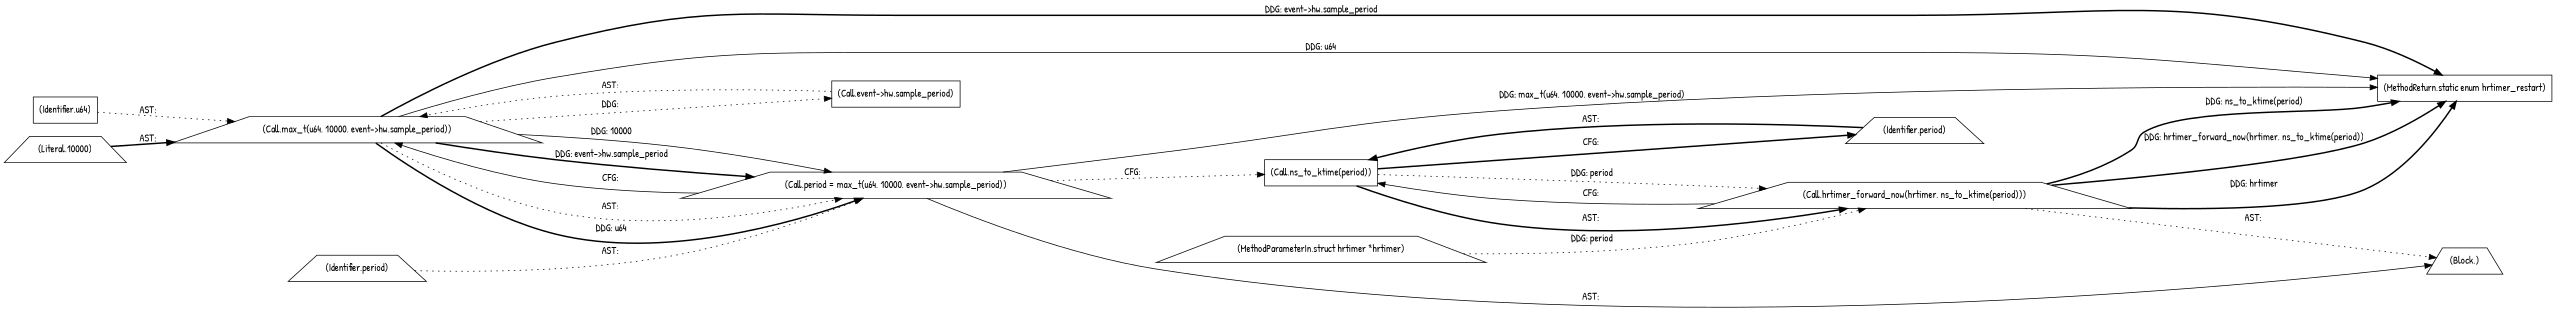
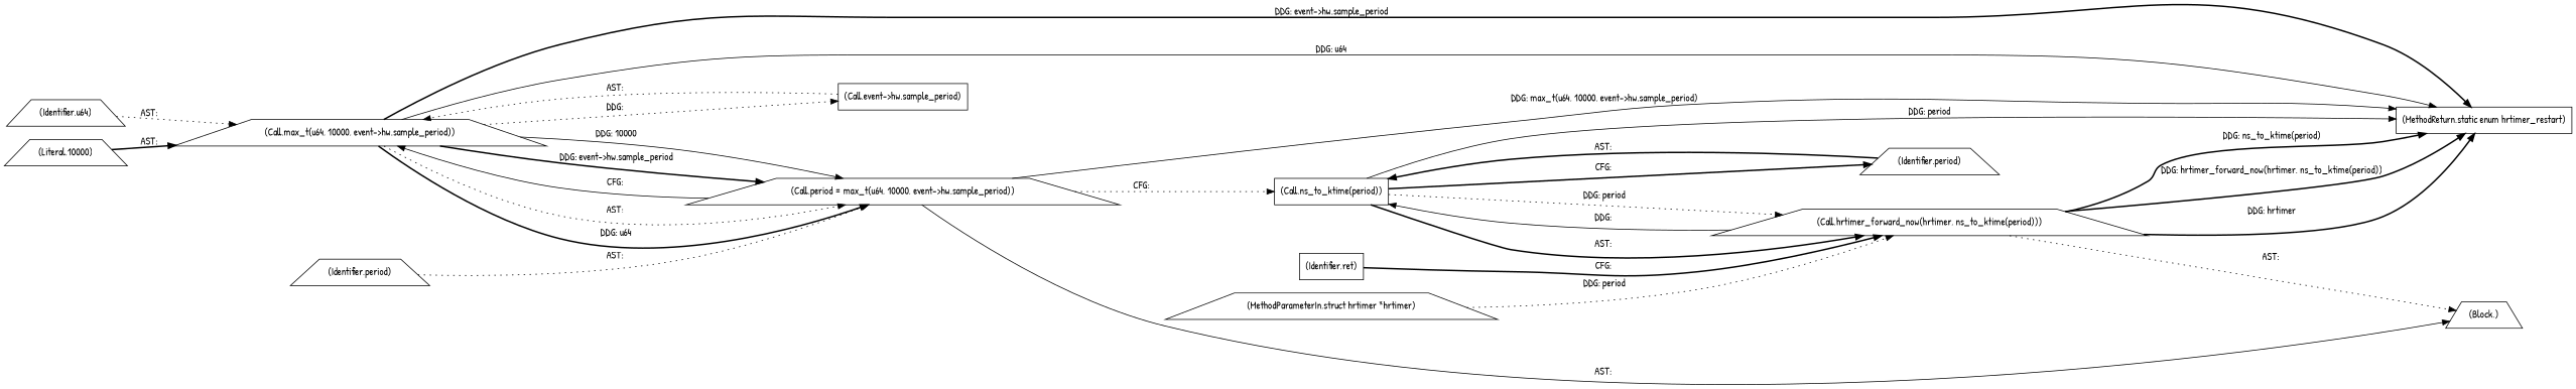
  digraph {
    fontname="Patrick Hand"
    rankdir=LR
    node [fontname="Patrick Hand" shape=trapezium]
    edge [fontname="Patrick Hand" style=bold]
    n1 [label="(Call,max_t(u64, 10000, event->hw.sample_period))"]
    n2 [label="(Call,period = max_t(u64, 10000, event->hw.sample_period))"]
    n3 [label="(MethodReturn,static enum hrtimer_restart)" shape=box]
    n4 [label="(Call,event->hw.sample_period)" shape=box]
    n5 [label="(Call,ns_to_ktime(period))" shape=box]
    n6 [label="(Block,)"]
    n7 [label="(Call,hrtimer_forward_now(hrtimer, ns_to_ktime(period)))"]
    n8 [label="(Identifier,period)"]
    n9 [label="(Identifier,period)"]
-   n10 [label="(Identifier,u64)" shape=box]
+   n10 [label="(Identifier,u64)"]
+   n11 [label="(Identifier,ret)" shape=box]
    n12 [label="(MethodParameterIn,struct hrtimer *hrtimer)"]
    n13 [label="(Literal,10000)"]
    n1 -> n2 [label="AST: " style=dotted]
    n1 -> n2 [label="DDG: u64"]
    n1 -> n2 [label="DDG: 10000" style=solid]
    n1 -> n2 [label="DDG: event->hw.sample_period"]
    n1 -> n3 [label="DDG: event->hw.sample_period"]
    n1 -> n3 [label="DDG: u64" style=solid]
    n1 -> n4 [label="DDG: " style=dotted]
    n2 -> n1 [label="CFG: " style=solid]
    n2 -> n3 [label="DDG: max_t(u64, 10000, event->hw.sample_period)" style=solid]
    n2 -> n5 [label="CFG: " style=dotted]
    n2 -> n6 [label="AST: " style=solid]
    n4 -> n1 [label="AST: " style=dotted]
+   n5 -> n3 [label="DDG: period" style=solid]
    n5 -> n7 [label="AST: "]
    n5 -> n7 [label="DDG: period" style=dotted]
    n5 -> n8 [label="CFG: "]
    n7 -> n3 [label="DDG: hrtimer_forward_now(hrtimer, ns_to_ktime(period))"]
    n7 -> n3 [label="DDG: hrtimer"]
    n7 -> n3 [label="DDG: ns_to_ktime(period)"]
-   n7 -> n5 [label="CFG: " style=solid]
+   n7 -> n5 [label="DDG: " style=solid]
    n7 -> n6 [label="AST: " style=dotted]
    n8 -> n5 [label="AST: "]
    n9 -> n2 [label="AST: " style=dotted]
    n10 -> n1 [label="AST: " style=dotted]
+   n11 -> n7 [label="CFG: "]
    n12 -> n7 [label="DDG: period" style=dotted]
    n13 -> n1 [label="AST: "]
  }
